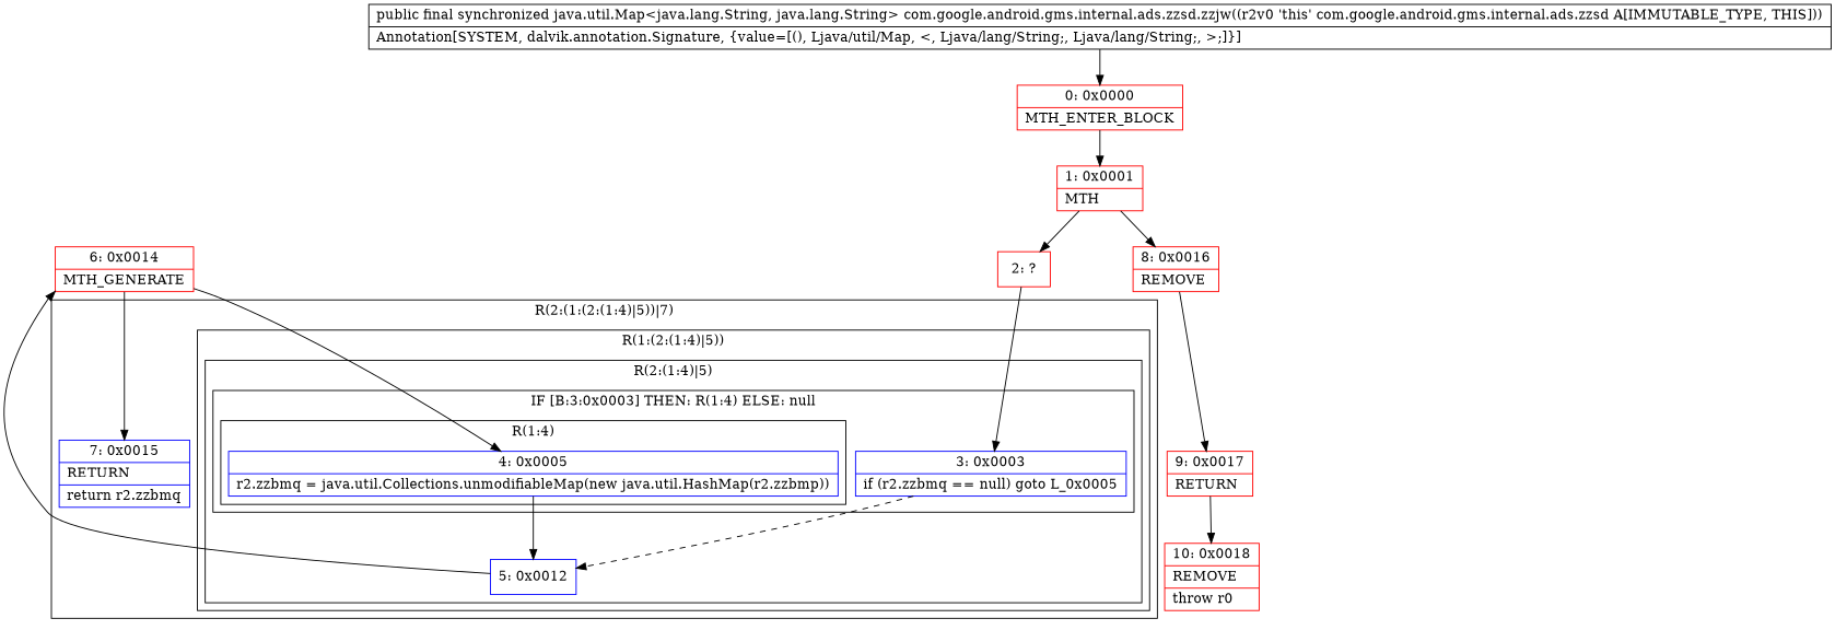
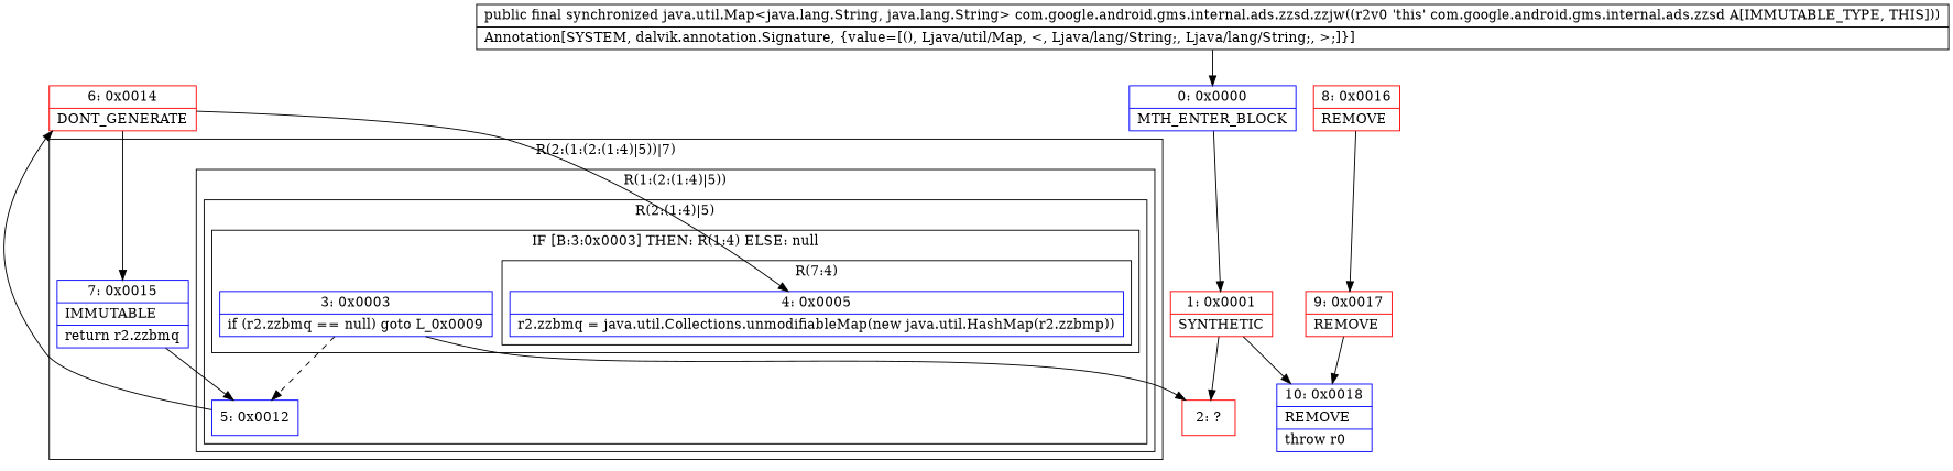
  digraph {
    node [color=red shape=record]
    n1 [color=blue label="{4\:\ 0x0005|r2.zzbmq = java.util.Collections.unmodifiableMap(new java.util.HashMap(r2.zzbmp))\l}"]
-   n2 [color=blue label="{3\:\ 0x0003|if (r2.zzbmq == null) goto L_0x0005\l}"]
+   n2 [color=blue label="{3\:\ 0x0003|if (r2.zzbmq == null) goto L_0x0009\l}"]
    n3 [color=blue label="{5\:\ 0x0012}"]
-   n4 [color=blue label="{7\:\ 0x0015|RETURN\l|return r2.zzbmq\l}"]
-   n5 [label="{6\:\ 0x0014|MTH_GENERATE\l}"]
-   n6 [label="{0\:\ 0x0000|MTH_ENTER_BLOCK\l}"]
-   n7 [label="{1\:\ 0x0001|MTH\l}"]
+   n4 [color=blue label="{7\:\ 0x0015|IMMUTABLE\l|return r2.zzbmq\l}"]
+   n5 [label="{6\:\ 0x0014|DONT_GENERATE\l}"]
+   n6 [color=blue label="{0\:\ 0x0000|MTH_ENTER_BLOCK\l}"]
+   n7 [label="{1\:\ 0x0001|SYNTHETIC\l}"]
    n8 [label="{2\:\ ?}"]
    n9 [label="{8\:\ 0x0016|REMOVE\l}"]
-   n10 [label="{9\:\ 0x0017|RETURN\l}"]
-   n11 [label="{10\:\ 0x0018|REMOVE\l|throw r0\l}"]
+   n10 [label="{9\:\ 0x0017|REMOVE\l}"]
+   n11 [color=blue label="{10\:\ 0x0018|REMOVE\l|throw r0\l}"]
    n12 [label="{public final synchronized java.util.Map\<java.lang.String, java.lang.String\> com.google.android.gms.internal.ads.zzsd.zzjw((r2v0 'this' com.google.android.gms.internal.ads.zzsd A[IMMUTABLE_TYPE, THIS]))  | Annotation[SYSTEM, dalvik.annotation.Signature, \{value=[(), Ljava\/util\/Map, \<, Ljava\/lang\/String;, Ljava\/lang\/String;, \>;]\}]\l}" color=""]
    subgraph cluster_1 {
      label="R(2:(1:(2:(1:4)|5))|7)"
      n4
      subgraph cluster_2 {
        label="R(1:(2:(1:4)|5))"
        subgraph cluster_3 {
          label="R(2:(1:4)|5)"
          n3
          subgraph cluster_4 {
            label="IF [B:3:0x0003] THEN: R(1:4) ELSE: null"
            n2
            subgraph cluster_5 {
-             label="R(1:4)"
+             label="R(7:4)"
              n1
            }
          }
        }
      }
    }
-   n1 -> n3
+   n4 -> n3
    n2 -> n3 [style=dashed]
    n3 -> n5
    n5 -> n1
    n5 -> n4
    n6 -> n7
    n7 -> n8
-   n7 -> n9
-   n8 -> n2
+   n7 -> n11
+   n2 -> n8
    n9 -> n10
    n10 -> n11
    n12 -> n6
  }
